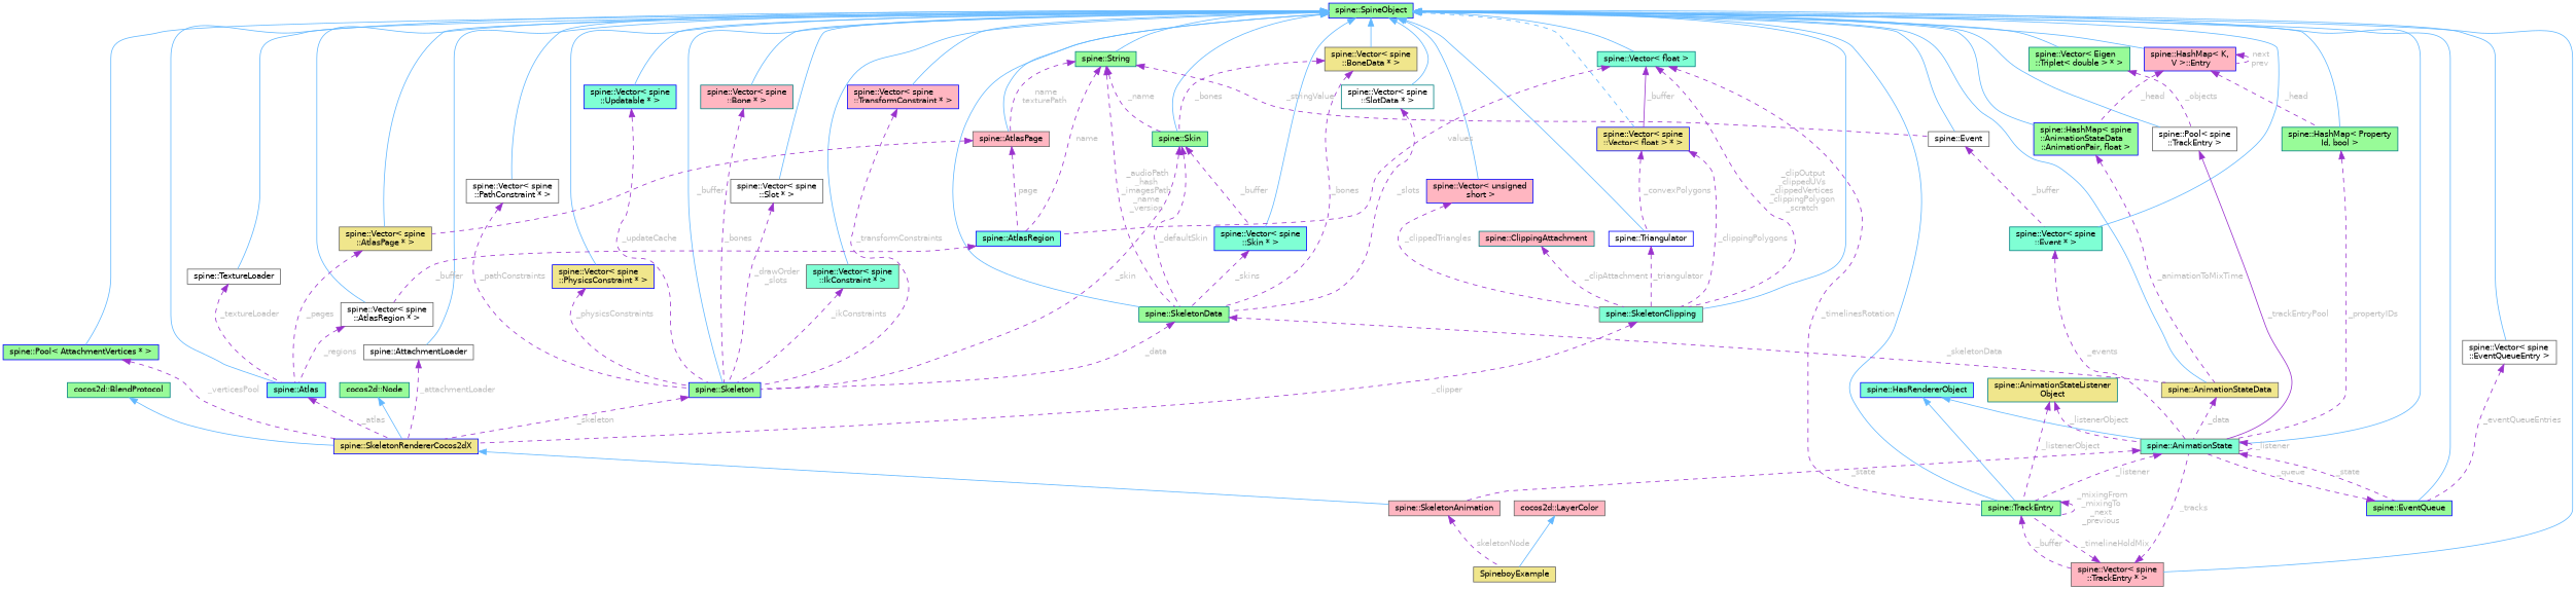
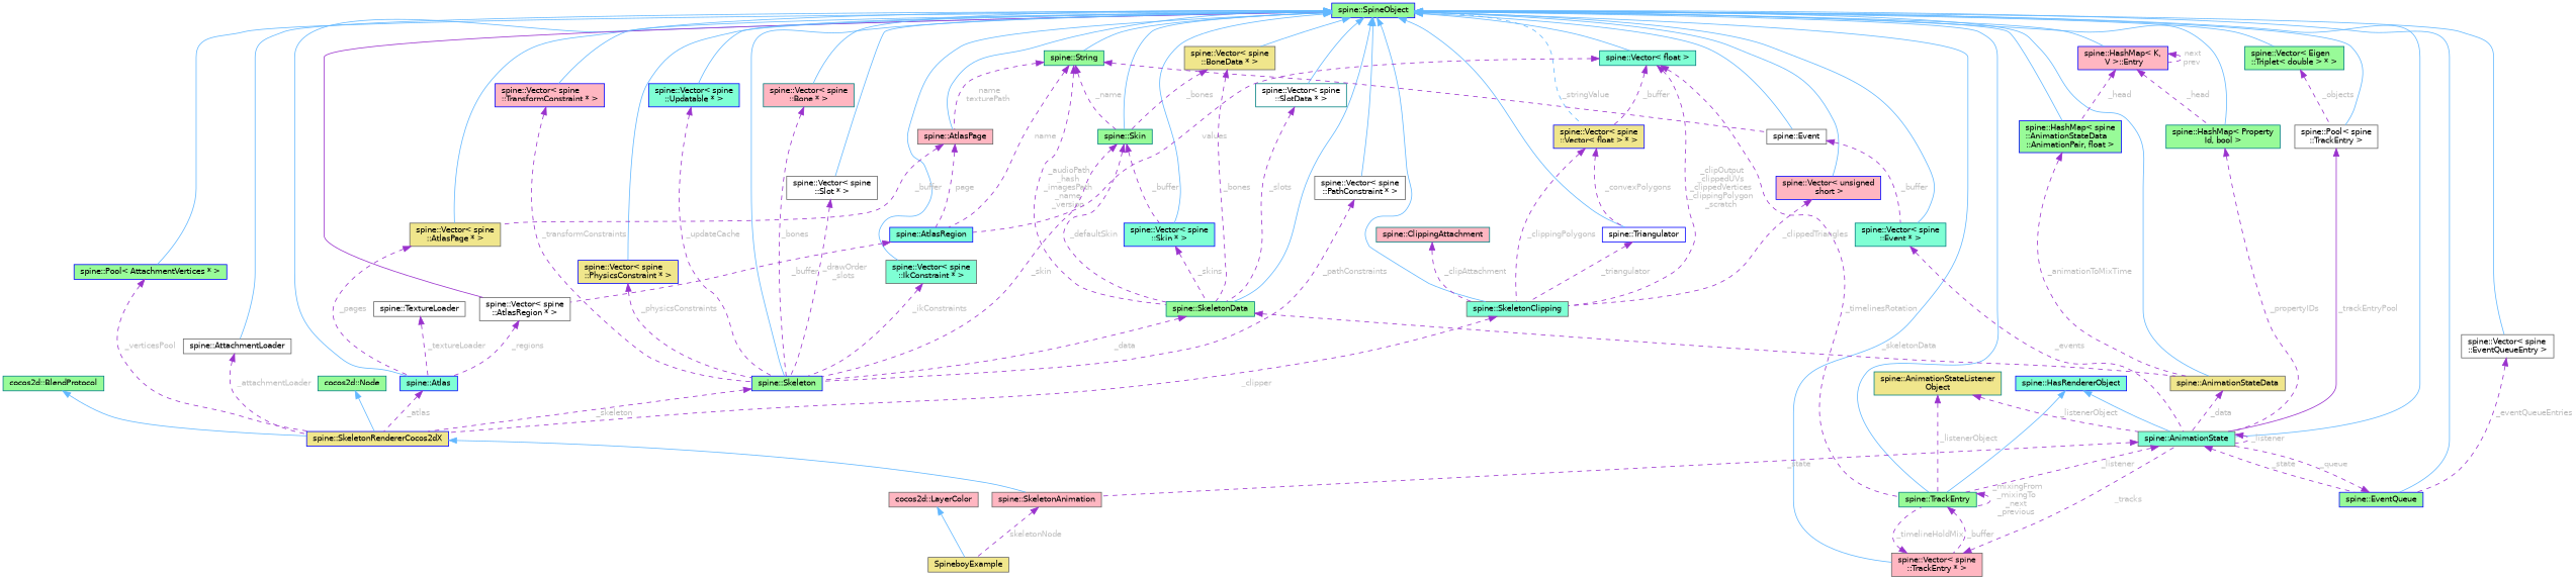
  digraph {
    rankdir=TB
    node [color=gray40 fillcolor=palegreen fontname=Helvetica fontsize=10 shape=box style=filled]
    edge [color=darkorchid3 dir=back fontname=Helvetica fontsize=10 labelfontname=Helvetica labelfontsize=10 style=dashed fontcolor=grey]
    n1 [fillcolor=khaki fontcolor=black height=0.2 label=SpineboyExample width=0.4]
    n2 [fillcolor=lightpink height=0.2 label="cocos2d::LayerColor" width=0.4]
    n3 [fillcolor=lightpink height=0.2 label="spine::SkeletonAnimation" width=0.4]
    n4 [color=blue fillcolor=khaki height=0.2 label="spine::SkeletonRendererCocos2dX" width=0.4]
    n5 [color=teal height=0.2 label="cocos2d::Node" width=0.4]
    n6 [color=teal height=0.2 label="cocos2d::BlendProtocol" width=0.4]
    n7 [color=blue fillcolor=aquamarine height=0.2 label="spine::Atlas" width=0.4]
    n8 [color=blue height=0.2 label="spine::SpineObject" width=0.4]
    n9 [fillcolor=khaki height=0.2 label="spine::Vector\< spine\l::AtlasPage * \>" width=0.4]
    n10 [fillcolor=lightpink height=0.2 label="spine::AtlasPage" width=0.4]
    n11 [color=teal height=0.2 label="spine::String" width=0.4]
    n12 [fillcolor=white height=0.2 label="spine::Vector\< spine\l::AtlasRegion * \>" width=0.4]
    n13 [color=teal fillcolor=aquamarine height=0.2 label="spine::Vector\< float \>" width=0.4]
    n14 [fillcolor=white height=0.2 label="spine::TextureLoader" width=0.4]
    n15 [fillcolor=white height=0.2 label="spine::AttachmentLoader" width=0.4]
    n16 [color=blue height=0.2 label="spine::Skeleton" width=0.4]
    n17 [color=teal height=0.2 label="spine::SkeletonData" width=0.4]
    n18 [fillcolor=khaki height=0.2 label="spine::Vector\< spine\l::BoneData * \>" width=0.4]
    n19 [color=teal fillcolor=white height=0.2 label="spine::Vector\< spine\l::SlotData * \>" width=0.4]
    n20 [color=blue fillcolor=aquamarine height=0.2 label="spine::Vector\< spine\l::Skin * \>" width=0.4]
    n21 [color=teal height=0.2 label="spine::Skin" width=0.4]
    n22 [color=teal fillcolor=lightpink height=0.2 label="spine::Vector\< spine\l::Bone * \>" width=0.4]
    n23 [fillcolor=white height=0.2 label="spine::Vector\< spine\l::Slot * \>" width=0.4]
    n24 [fillcolor=aquamarine height=0.2 label="spine::Vector\< spine\l::IkConstraint * \>" width=0.4]
    n25 [color=blue fillcolor=lightpink height=0.2 label="spine::Vector\< spine\l::TransformConstraint * \>" width=0.4]
    n26 [fillcolor=white height=0.2 label="spine::Vector\< spine\l::PathConstraint * \>" width=0.4]
    n27 [color=blue fillcolor=khaki height=0.2 label="spine::Vector\< spine\l::PhysicsConstraint * \>" width=0.4]
    n28 [color=blue fillcolor=aquamarine height=0.2 label="spine::Vector\< spine\l::Updatable * \>" width=0.4]
    n29 [fillcolor=aquamarine height=0.2 label="spine::SkeletonClipping" width=0.4]
    n30 [color=blue fillcolor=white height=0.2 label="spine::Triangulator" width=0.4]
    n31 [color=blue fillcolor=khaki height=0.2 label="spine::Vector\< spine\l::Vector\< float \> * \>" width=0.4]
    n32 [color=blue fillcolor=lightpink height=0.2 label="spine::Vector\< unsigned\l short \>" width=0.4]
    n33 [color=blue height=0.2 label="spine::Pool\< AttachmentVertices * \>" width=0.4]
    n34 [color=teal height=0.2 label="spine::Vector\< Eigen\l::Triplet\< double \> * \>" width=0.4]
    n35 [fillcolor=aquamarine height=0.2 label="spine::AnimationState" width=0.4]
    n36 [fillcolor=khaki height=0.2 label="spine::AnimationStateData" width=0.4]
    n37 [color=blue height=0.2 label="spine::HashMap\< spine\l::AnimationStateData\l::AnimationPair, float \>" width=0.4]
    n38 [color=blue fillcolor=lightpink height=0.2 label="spine::HashMap\< K,\l V \>::Entry" width=0.4]
    n39 [fillcolor=white height=0.2 label="spine::Pool\< spine\l::TrackEntry \>" width=0.4]
    n40 [fillcolor=lightpink height=0.2 label="spine::Vector\< spine\l::TrackEntry * \>" width=0.4]
    n41 [color=teal height=0.2 label="spine::TrackEntry" width=0.4]
    n42 [color=teal fillcolor=aquamarine height=0.2 label="spine::Vector\< spine\l::Event * \>" width=0.4]
    n43 [fillcolor=white height=0.2 label="spine::Event" width=0.4]
    n44 [color=blue height=0.2 label="spine::EventQueue" width=0.4]
    n45 [fillcolor=white height=0.2 label="spine::Vector\< spine\l::EventQueueEntry \>" width=0.4]
    n46 [color=teal height=0.2 label="spine::HashMap\< Property\lId, bool \>" width=0.4]
    n47 [color=blue fillcolor=aquamarine height=0.2 label="spine::AtlasRegion" width=0.4]
    n48 [color=teal fillcolor=lightpink height=0.2 label="spine::ClippingAttachment" width=0.4]
    n49 [color=blue fillcolor=aquamarine height=0.2 label="spine::HasRendererObject" width=0.4]
    n50 [color=teal fillcolor=khaki height=0.2 label="spine::AnimationStateListener\lObject" width=0.4]
    n2 -> n1 [color=steelblue1 style=solid fontcolor=""]
    n3 -> n1 [label=" skeletonNode"]
    n4 -> n3 [color=steelblue1 style=solid fontcolor=""]
    n5 -> n4 [color=steelblue1 style=solid fontcolor=""]
    n6 -> n4 [color=steelblue1 style=solid fontcolor=""]
    n7 -> n4 [label=" _atlas"]
    n8 -> n7 [color=steelblue1 style=solid fontcolor=""]
    n8 -> n9 [color=steelblue1 style=solid fontcolor=""]
    n8 -> n10 [color=steelblue1 style=solid fontcolor=""]
    n8 -> n11 [color=steelblue1 style=solid fontcolor=""]
-   n8 -> n12 [color=steelblue1 style=solid fontcolor=""]
+   n8 -> n12 [style=solid fontcolor=""]
    n8 -> n13 [color=steelblue1 style=solid fontcolor=""]
-   n8 -> n14 [color=steelblue1 style=solid fontcolor=""]
    n8 -> n15 [color=steelblue1 style=solid fontcolor=""]
    n8 -> n16 [color=steelblue1 style=solid fontcolor=""]
    n8 -> n17 [color=steelblue1 style=solid fontcolor=""]
    n8 -> n18 [color=steelblue1 style=solid fontcolor=""]
    n8 -> n19 [color=steelblue1 style=solid fontcolor=""]
    n8 -> n20 [color=steelblue1 style=solid fontcolor=""]
    n8 -> n21 [color=steelblue1 style=solid fontcolor=""]
    n8 -> n22 [color=steelblue1 style=solid fontcolor=""]
    n8 -> n23 [color=steelblue1 style=solid fontcolor=""]
    n8 -> n24 [color=steelblue1 style=solid fontcolor=""]
    n8 -> n25 [color=steelblue1 style=solid fontcolor=""]
    n8 -> n26 [color=steelblue1 style=solid fontcolor=""]
    n8 -> n27 [color=steelblue1 style=solid fontcolor=""]
    n8 -> n28 [color=steelblue1 style=solid fontcolor=""]
    n8 -> n29 [color=steelblue1 style=solid fontcolor=""]
    n8 -> n30 [color=steelblue1 style=solid fontcolor=""]
    n8 -> n31 [color=steelblue1 fontcolor=""]
    n8 -> n32 [color=steelblue1 style=solid fontcolor=""]
    n8 -> n33 [color=steelblue1 style=solid fontcolor=""]
    n8 -> n34 [color=steelblue1 style=solid fontcolor=""]
    n8 -> n35 [color=steelblue1 style=solid fontcolor=""]
    n8 -> n36 [color=steelblue1 style=solid fontcolor=""]
    n8 -> n37 [color=steelblue1 style=solid fontcolor=""]
    n8 -> n38 [color=steelblue1 style=solid fontcolor=""]
    n8 -> n39 [color=steelblue1 style=solid fontcolor=""]
    n8 -> n40 [color=steelblue1 style=solid fontcolor=""]
    n8 -> n41 [color=steelblue1 style=solid fontcolor=""]
    n8 -> n42 [color=steelblue1 style=solid fontcolor=""]
    n8 -> n43 [color=steelblue1 style=solid fontcolor=""]
    n8 -> n44 [color=steelblue1 style=solid fontcolor=""]
    n8 -> n45 [color=steelblue1 style=solid fontcolor=""]
    n8 -> n46 [color=steelblue1 style=solid fontcolor=""]
    n9 -> n7 [label=" _pages"]
    n10 -> n9 [label=" _buffer"]
    n10 -> n47 [label=" page"]
    n11 -> n10 [label=" name\ntexturePath"]
    n11 -> n17 [label=" _audioPath\n_hash\n_imagesPath\n_name\n_version"]
    n11 -> n21 [label=" _name"]
    n11 -> n43 [label=" _stringValue"]
    n11 -> n47 [label=" name"]
    n12 -> n7 [label=" _regions"]
    n13 -> n29 [label=" _clipOutput\n_clippedUVs\n_clippedVertices\n_clippingPolygon\n_scratch"]
-   n13 -> n31 [label=" _buffer" style=solid]
+   n13 -> n31 [label=" _buffer"]
    n13 -> n41 [label=" _timelinesRotation"]
    n13 -> n47 [label=" values"]
    n14 -> n7 [label=" _textureLoader"]
    n15 -> n4 [label=" _attachmentLoader"]
    n16 -> n4 [label=" _skeleton"]
    n17 -> n16 [label=" _data"]
    n17 -> n36 [label=" _skeletonData"]
    n18 -> n17 [label=" _bones"]
    n18 -> n21 [label=" _bones"]
    n19 -> n17 [label=" _slots"]
    n20 -> n17 [label=" _skins"]
    n21 -> n16 [label=" _skin"]
    n21 -> n17 [label=" _defaultSkin"]
    n21 -> n20 [label=" _buffer"]
    n22 -> n16 [label=" _bones"]
    n23 -> n16 [label=" _drawOrder\n_slots"]
    n24 -> n16 [label=" _ikConstraints"]
    n25 -> n16 [label=" _transformConstraints"]
    n26 -> n16 [label=" _pathConstraints"]
    n27 -> n16 [label=" _physicsConstraints"]
    n28 -> n16 [label=" _updateCache"]
    n29 -> n4 [label=" _clipper"]
    n30 -> n29 [label=" _triangulator"]
    n31 -> n29 [label=" _clippingPolygons"]
    n31 -> n30 [label=" _convexPolygons"]
    n32 -> n29 [label=" _clippedTriangles"]
    n33 -> n4 [label=" _verticesPool"]
    n34 -> n39 [label=" _objects"]
    n35 -> n3 [label=" _state"]
    n35 -> n35 [label=" _listener"]
    n35 -> n41 [label=" _listener"]
    n35 -> n44 [label=" _state"]
    n36 -> n35 [label=" _data"]
    n37 -> n36 [label=" _animationToMixTime"]
    n38 -> n37 [label=" _head"]
    n38 -> n38 [label=" next\nprev"]
    n38 -> n46 [label=" _head"]
    n39 -> n35 [label=" _trackEntryPool" style=solid]
    n40 -> n35 [label=" _tracks"]
    n40 -> n41 [label=" _timelineHoldMix"]
    n41 -> n40 [label=" _buffer"]
    n41 -> n41 [label=" _mixingFrom\n_mixingTo\n_next\n_previous"]
    n42 -> n35 [label=" _events"]
    n43 -> n42 [label=" _buffer"]
    n44 -> n35 [label=" _queue"]
    n45 -> n44 [label=" _eventQueueEntries"]
    n46 -> n35 [label=" _propertyIDs"]
    n47 -> n12 [label=" _buffer"]
    n48 -> n29 [label=" _clipAttachment"]
    n49 -> n35 [color=steelblue1 style=solid fontcolor=""]
    n49 -> n41 [color=steelblue1 style=solid fontcolor=""]
    n50 -> n35 [label=" _listenerObject"]
    n50 -> n41 [label=" _listenerObject"]
  }
